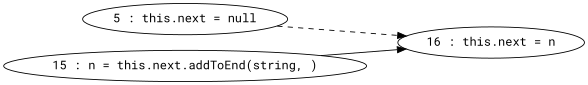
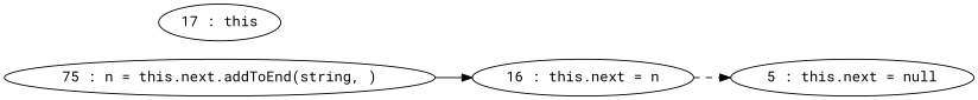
  digraph {
    fontname="Roboto Mono"
    rankdir=LR
    node [fontname="Roboto Mono"]
    edge [fontname="Roboto Mono"]
    "5 : this.next = null"
    "16 : this.next = n"
-   "15 : n = this.next.addToEnd(string, )"
-   "5 : this.next = null" -> "16 : this.next = n" [style=dashed]
+   "15 : n = this.next.addToEnd(string, )" [label="75 : n = this.next.addToEnd(string, )"]
+   "17 : this"
+   "16 : this.next = n" -> "5 : this.next = null" [style=dashed]
    "15 : n = this.next.addToEnd(string, )" -> "16 : this.next = n"
  }
